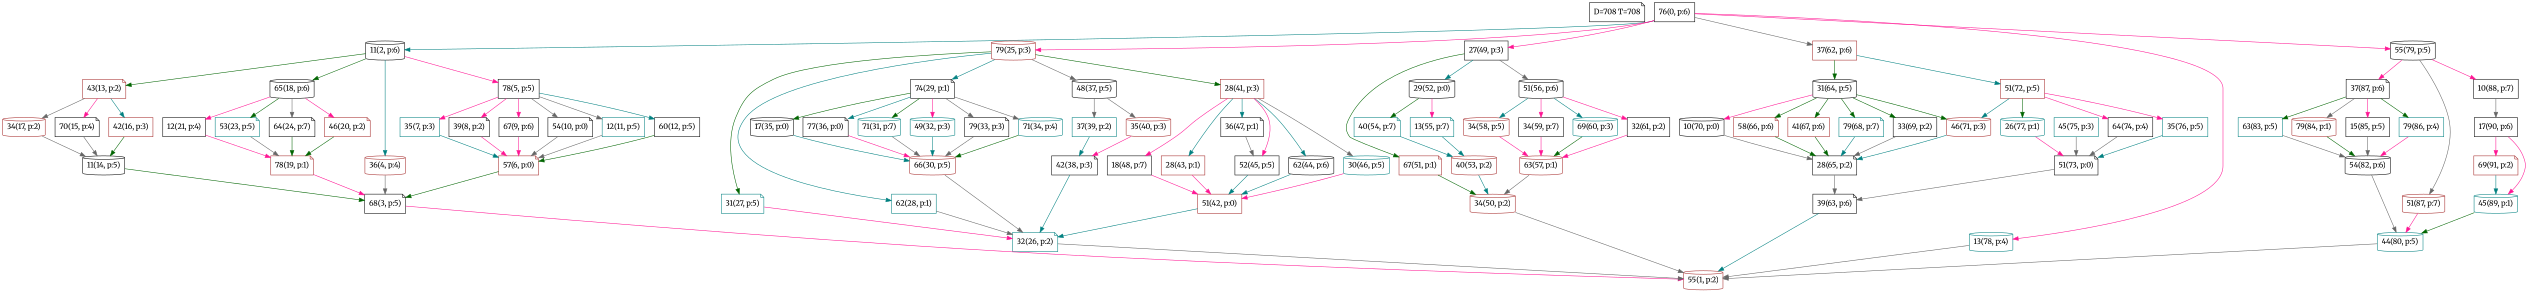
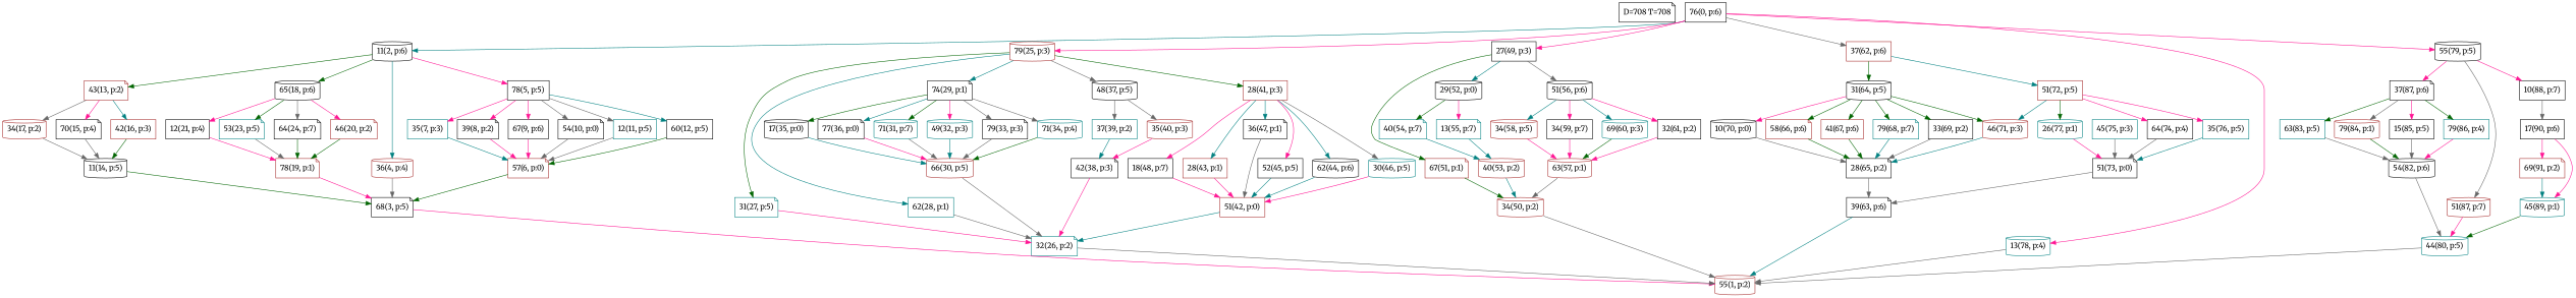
  digraph {
    fontname=Merriweather
    node [color=black fontname=Merriweather shape=cylinder]
    edge [color=deeppink fontname=Merriweather]
    n1 [label="D=708 T=708" shape=note]
    n2 [label="76(0, p:6)" shape=box]
    n3 [label="11(2, p:6)"]
    n4 [color=brown label="79(25, p:3)"]
    n5 [label="27(49, p:3)" shape=box]
    n6 [color=brown label="37(62, p:6)" shape=box]
    n7 [color=teal label="13(78, p:4)"]
    n8 [label="55(79, p:5)"]
    n9 [color=brown label="36(4, p:4)"]
    n10 [label="78(5, p:5)" shape=box]
    n11 [color=brown label="43(13, p:2)" shape=note]
    n12 [label="65(18, p:6)"]
    n13 [color=teal label="31(27, p:5)" shape=note]
    n14 [color=teal label="62(28, p:1)" shape=box]
    n15 [label="74(29, p:1)" shape=note]
    n16 [label="48(37, p:5)"]
    n17 [color=brown label="28(41, p:3)" shape=box]
    n18 [color=brown label="67(51, p:1)" shape=note]
    n19 [label="29(52, p:0)"]
    n20 [label="51(56, p:6)"]
    n21 [label="31(64, p:5)"]
    n22 [color=brown label="51(72, p:5)" shape=box]
    n23 [color=brown label="55(1, p:2)"]
    n24 [label="37(87, p:6)" shape=note]
    n25 [color=brown label="51(87, p:7)"]
    n26 [label="10(88, p:7)" shape=box]
    n27 [label="68(3, p:5)" shape=note]
    n28 [color=teal label="35(7, p:3)" shape=box]
    n29 [label="39(8, p:2)" shape=note]
    n30 [label="67(9, p:6)" shape=box]
    n31 [label="54(10, p:0)" shape=note]
    n32 [color=teal label="12(11, p:5)" shape=box]
    n33 [label="60(12, p:5)" shape=box]
    n34 [label="70(15, p:4)" shape=note]
    n35 [color=brown label="42(16, p:3)" shape=box]
    n36 [color=brown label="34(17, p:2)"]
    n37 [color=brown label="46(20, p:2)" shape=note]
    n38 [label="12(21, p:4)" shape=box]
    n39 [color=teal label="53(23, p:5)" shape=note]
    n40 [label="64(24, p:7)" shape=note]
    n41 [color=brown label="57(6, p:0)" shape=note]
    n42 [label="11(14, p:5)"]
    n43 [color=brown label="78(19, p:1)" shape=note]
    n44 [color=teal label="32(26, p:2)" shape=note]
    n45 [color=teal label="71(31, p:7)"]
    n46 [color=teal label="49(32, p:3)"]
    n47 [label="79(33, p:3)" shape=note]
    n48 [color=teal label="71(34, p:4)"]
    n49 [label="17(35, p:0)"]
    n50 [label="77(36, p:0)" shape=note]
    n51 [color=teal label="37(39, p:2)" shape=box]
    n52 [color=brown label="35(40, p:3)"]
    n53 [color=brown label="28(43, p:1)" shape=box]
    n54 [label="62(44, p:6)"]
    n55 [label="52(45, p:5)" shape=box]
    n56 [color=teal label="30(46, p:5)"]
    n57 [label="36(47, p:1)" shape=note]
    n58 [label="18(48, p:7)" shape=box]
    n59 [color=brown label="66(30, p:5)"]
    n60 [label="42(38, p:3)" shape=note]
    n61 [color=brown label="51(42, p:0)" shape=box]
    n62 [color=brown label="34(50, p:2)"]
    n63 [color=teal label="40(54, p:7)" shape=note]
    n64 [color=teal label="13(55, p:7)" shape=note]
    n65 [color=brown label="34(58, p:5)"]
    n66 [label="34(59, p:7)" shape=box]
    n67 [color=teal label="69(60, p:3)"]
    n68 [label="32(61, p:2)" shape=box]
    n69 [color=brown label="40(53, p:2)"]
    n70 [color=brown label="63(57, p:1)"]
    n71 [color=brown label="58(66, p:6)" shape=note]
    n72 [color=brown label="41(67, p:6)" shape=box]
    n73 [color=teal label="79(68, p:7)" shape=note]
    n74 [label="33(69, p:2)" shape=box]
    n75 [label="10(70, p:0)"]
    n76 [color=brown label="46(71, p:3)"]
    n77 [label="64(74, p:4)" shape=box]
    n78 [color=teal label="35(76, p:5)" shape=box]
    n79 [color=teal label="26(77, p:1)"]
    n80 [label="39(63, p:6)" shape=note]
    n81 [label="28(65, p:2)" shape=note]
    n82 [label="51(73, p:0)" shape=note]
    n83 [color=teal label="45(75, p:3)" shape=box]
    n84 [color=teal label="63(83, p:5)" shape=box]
    n85 [color=brown label="79(84, p:1)"]
    n86 [label="15(85, p:5)" shape=box]
    n87 [color=teal label="79(86, p:4)" shape=box]
    n88 [color=teal label="44(80, p:5)"]
    n89 [label="17(90, p:6)" shape=box]
    n90 [label="54(82, p:6)"]
    n91 [color=brown label="69(91, p:2)" shape=note]
    n92 [color=teal label="45(89, p:1)"]
    n2 -> n3 [color=teal]
    n2 -> n4
    n2 -> n5
    n2 -> n6 [color=gray40]
    n2 -> n7
    n2 -> n8
    n3 -> n9 [color=teal]
    n3 -> n10
    n3 -> n11 [color=darkgreen]
    n3 -> n12 [color=darkgreen]
    n4 -> n13 [color=darkgreen]
    n4 -> n14 [color=teal]
    n4 -> n15 [color=teal]
    n4 -> n16 [color=gray40]
    n4 -> n17 [color=darkgreen]
    n5 -> n18 [color=darkgreen]
    n5 -> n19 [color=teal]
    n5 -> n20 [color=gray40]
    n6 -> n21 [color=darkgreen]
    n6 -> n22 [color=teal]
    n7 -> n23 [color=gray40]
    n8 -> n24
    n8 -> n25 [color=gray40]
    n8 -> n26
    n9 -> n27 [color=gray40]
    n10 -> n28
    n10 -> n29
    n10 -> n30
    n10 -> n31 [color=gray40]
    n10 -> n32 [color=gray40]
    n10 -> n33 [color=teal]
    n11 -> n34
    n11 -> n35 [color=teal]
    n11 -> n36 [color=gray40]
    n12 -> n37
    n12 -> n38
    n12 -> n39 [color=darkgreen]
    n12 -> n40 [color=gray40]
    n13 -> n44
    n14 -> n44 [color=gray40]
    n15 -> n45 [color=darkgreen]
    n15 -> n46
    n15 -> n47 [color=gray40]
    n15 -> n48 [color=gray40]
    n15 -> n49 [color=darkgreen]
    n15 -> n50 [color=teal]
    n16 -> n51 [color=gray40]
    n16 -> n52 [color=gray40]
    n17 -> n53 [color=teal]
    n17 -> n54 [color=teal]
    n17 -> n55
    n17 -> n56 [color=gray40]
    n17 -> n57 [color=teal]
    n17 -> n58
    n18 -> n62 [color=darkgreen]
    n19 -> n63 [color=darkgreen]
    n19 -> n64
    n20 -> n65 [color=teal]
    n20 -> n66
    n20 -> n67 [color=teal]
    n20 -> n68
    n21 -> n71 [color=darkgreen]
    n21 -> n72 [color=darkgreen]
    n21 -> n73 [color=darkgreen]
    n21 -> n74 [color=darkgreen]
    n21 -> n75
    n21 -> n76 [color=darkgreen]
    n22 -> n76 [color=teal]
    n22 -> n77
    n22 -> n78
    n22 -> n79 [color=darkgreen]
    n24 -> n84 [color=darkgreen]
    n24 -> n85 [color=gray40]
    n24 -> n86
    n24 -> n87 [color=darkgreen]
    n25 -> n88
    n26 -> n89 [color=gray40]
    n27 -> n23
    n28 -> n41 [color=teal]
    n29 -> n41
    n30 -> n41
    n31 -> n41 [color=gray40]
    n32 -> n41 [color=gray40]
    n33 -> n41 [color=darkgreen]
    n34 -> n42 [color=gray40]
    n35 -> n42 [color=darkgreen]
    n36 -> n42 [color=gray40]
    n37 -> n43 [color=darkgreen]
    n38 -> n43
    n39 -> n43 [color=gray40]
    n40 -> n43 [color=darkgreen]
    n41 -> n27 [color=darkgreen]
    n42 -> n27 [color=darkgreen]
    n43 -> n27
    n44 -> n23 [color=gray40]
    n45 -> n59 [color=gray40]
    n46 -> n59 [color=teal]
    n47 -> n59 [color=gray40]
    n48 -> n59 [color=darkgreen]
    n49 -> n59 [color=teal]
    n50 -> n59
    n51 -> n60 [color=teal]
    n52 -> n60
    n53 -> n61
    n54 -> n61 [color=teal]
    n55 -> n61 [color=teal]
    n56 -> n61
-   n57 -> n55 [color=gray40]
+   n57 -> n61 [color=gray40]
    n58 -> n61
    n59 -> n44 [color=gray40]
-   n60 -> n44 [color=teal]
+   n60 -> n44
    n61 -> n44 [color=teal]
    n62 -> n23 [color=gray40]
    n63 -> n69 [color=teal]
    n64 -> n69 [color=teal]
    n65 -> n70
    n66 -> n70
    n67 -> n70 [color=darkgreen]
    n68 -> n70
    n69 -> n62 [color=teal]
    n70 -> n62 [color=gray40]
    n71 -> n81 [color=darkgreen]
    n72 -> n81 [color=darkgreen]
    n73 -> n81 [color=teal]
    n74 -> n81 [color=gray40]
    n75 -> n81 [color=gray40]
    n76 -> n81 [color=teal]
    n77 -> n82 [color=gray40]
    n78 -> n82 [color=teal]
    n79 -> n82
    n80 -> n23 [color=teal]
    n81 -> n80 [color=gray40]
    n82 -> n80 [color=gray40]
    n83 -> n82 [color=gray40]
    n84 -> n90 [color=gray40]
    n85 -> n90 [color=darkgreen]
    n86 -> n90 [color=gray40]
    n87 -> n90
    n88 -> n23 [color=gray40]
    n89 -> n91
    n89 -> n92
    n90 -> n88 [color=gray40]
    n91 -> n92 [color=teal]
    n92 -> n88 [color=darkgreen]
  }
